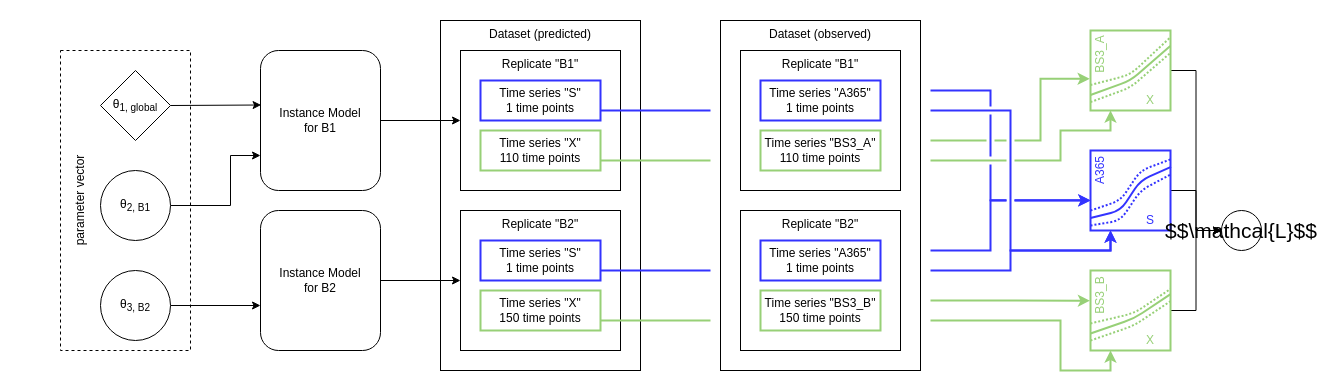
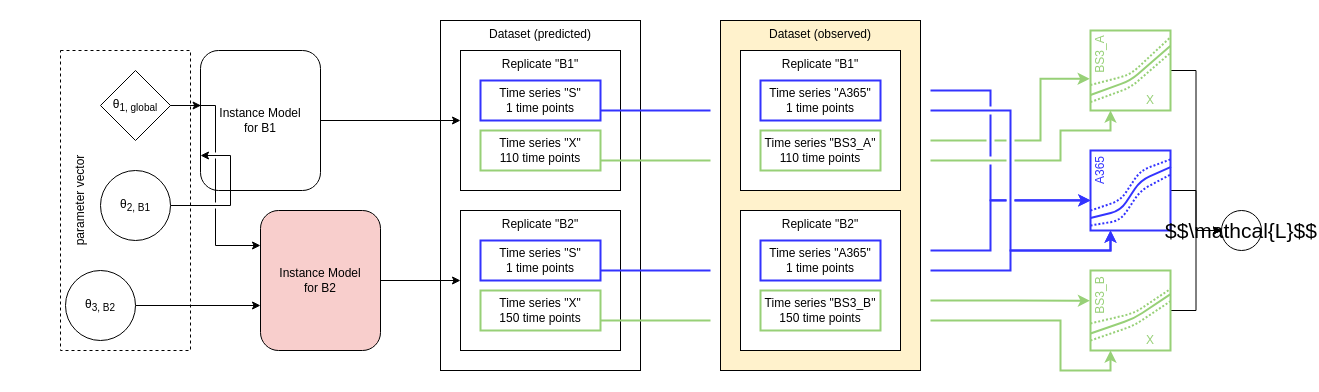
  <mxCell id="0" />
  <mxCell id="1" parent="0" />
  <mxCell id="2" value="Dataset (predicted)" style="rounded=0;whiteSpace=wrap;html=1;horizontal=1;verticalAlign=top;" parent="1" vertex="1"><mxGeometry x="440" width="200" height="350" as="geometry" y="20" /></mxCell>
  <mxCell id="3" value="Replicate &quot;B1&quot;" style="rounded=0;whiteSpace=wrap;html=1;verticalAlign=top;" parent="1" vertex="1"><mxGeometry x="460" y="50" width="160" height="140" as="geometry" /></mxCell>
  <mxCell id="4" value="" style="rounded=0;whiteSpace=wrap;html=1;dashed=1;" parent="1" vertex="1"><mxGeometry y="50" width="130" height="300" as="geometry" x="60" /></mxCell>
  <mxCell id="5" style="edgeStyle=orthogonalEdgeStyle;rounded=0;jumpStyle=gap;orthogonalLoop=1;jettySize=auto;html=1;exitX=1;exitY=0.5;exitDx=0;exitDy=0;entryX=0;entryY=0.5;entryDx=0;entryDy=0;" parent="1" source="6" target="3" edge="1"><mxGeometry relative="1" as="geometry" /></mxCell>
- <mxCell id="6" value="&lt;div&gt;Instance Model&lt;/div&gt;&lt;div&gt;for B1&lt;br&gt;&lt;/div&gt;" style="rounded=1;whiteSpace=wrap;html=1;" parent="1" vertex="1"><mxGeometry x="260" y="50" width="120" height="140" as="geometry" /></mxCell>
+ <mxCell id="6" value="&lt;div&gt;Instance Model&lt;/div&gt;&lt;div&gt;for B1&lt;br&gt;&lt;/div&gt;" style="rounded=1;whiteSpace=wrap;html=1;" parent="1" vertex="1"><mxGeometry x="200" y="50" width="120" height="140" as="geometry" /></mxCell>
  <mxCell id="7" style="edgeStyle=orthogonalEdgeStyle;rounded=0;jumpStyle=gap;orthogonalLoop=1;jettySize=auto;html=1;exitX=1;exitY=0.5;exitDx=0;exitDy=0;entryX=0;entryY=0.5;entryDx=0;entryDy=0;" parent="1" source="8" target="13" edge="1"><mxGeometry relative="1" as="geometry" /></mxCell>
- <mxCell id="8" value="&lt;div&gt;Instance Model&lt;/div&gt;&lt;div&gt;for B2&lt;br&gt;&lt;/div&gt;" style="rounded=1;whiteSpace=wrap;html=1;" parent="1" vertex="1"><mxGeometry x="260" y="210" width="120" height="140" as="geometry" /></mxCell>
+ <mxCell id="8" value="&lt;div&gt;Instance Model&lt;/div&gt;&lt;div&gt;for B2&lt;br&gt;&lt;/div&gt;" style="rounded=1;whiteSpace=wrap;html=1;fillColor=#f8cecc;" parent="1" vertex="1"><mxGeometry x="260" y="210" width="120" height="140" as="geometry" /></mxCell>
  <mxCell id="9" style="edgeStyle=orthogonalEdgeStyle;rounded=0;jumpStyle=gap;orthogonalLoop=1;jettySize=auto;html=1;exitX=1;exitY=0.75;exitDx=0;exitDy=0;strokeColor=#3333FF;strokeWidth=2;" parent="1" source="10" edge="1"><mxGeometry relative="1" as="geometry"><mxPoint x="1110" y="230" as="targetPoint" /><Array as="points"><mxPoint x="1010" y="110" /><mxPoint x="1010" y="250" /><mxPoint x="1110" y="250" /></Array></mxGeometry></mxCell>
  <mxCell id="10" value="&lt;div&gt;Time series &quot;S&quot;&lt;/div&gt;&lt;div&gt;1 time points&lt;br&gt;&lt;/div&gt;" style="rounded=0;whiteSpace=wrap;html=1;strokeColor=#3333FF;strokeWidth=2;" parent="1" vertex="1"><mxGeometry x="480" y="80" width="120" height="40" as="geometry" /></mxCell>
  <mxCell id="11" style="edgeStyle=orthogonalEdgeStyle;rounded=0;jumpStyle=gap;orthogonalLoop=1;jettySize=auto;html=1;exitX=1;exitY=0.75;exitDx=0;exitDy=0;strokeColor=#97D077;strokeWidth=2;entryX=0.25;entryY=1;entryDx=0;entryDy=0;" parent="1" source="12" target="34" edge="1"><mxGeometry relative="1" as="geometry"><mxPoint x="1090" y="100" as="targetPoint" /><Array as="points"><mxPoint x="1060" y="160" /><mxPoint x="1060" y="130" /><mxPoint x="1110" y="130" /></Array></mxGeometry></mxCell>
  <mxCell id="12" value="&lt;div&gt;Time series &quot;X&quot;&lt;/div&gt;&lt;div&gt;110 time points&lt;br&gt;&lt;/div&gt;" style="rounded=0;whiteSpace=wrap;html=1;strokeColor=#97D077;strokeWidth=2;" parent="1" vertex="1"><mxGeometry x="480" y="130" width="120" height="40" as="geometry" /></mxCell>
  <mxCell id="13" value="Replicate &quot;B2&quot;" style="rounded=0;whiteSpace=wrap;html=1;verticalAlign=top;" parent="1" vertex="1"><mxGeometry x="460" y="210" width="160" height="140" as="geometry" /></mxCell>
  <mxCell id="14" style="edgeStyle=orthogonalEdgeStyle;rounded=0;jumpStyle=gap;orthogonalLoop=1;jettySize=auto;html=1;exitX=1;exitY=0.75;exitDx=0;exitDy=0;strokeColor=#3333FF;strokeWidth=2;entryX=0.25;entryY=1;entryDx=0;entryDy=0;" parent="1" source="15" target="46" edge="1"><mxGeometry relative="1" as="geometry"><mxPoint x="1090" y="220" as="targetPoint" /><Array as="points"><mxPoint x="1010" y="270" /><mxPoint x="1010" y="250" /><mxPoint x="1110" y="250" /></Array></mxGeometry></mxCell>
  <mxCell id="15" value="&lt;div&gt;Time series &quot;S&quot;&lt;/div&gt;&lt;div&gt;1 time points&lt;br&gt;&lt;/div&gt;" style="rounded=0;whiteSpace=wrap;html=1;strokeColor=#3333FF;strokeWidth=2;" parent="1" vertex="1"><mxGeometry x="480" y="240" width="120" height="40" as="geometry" /></mxCell>
  <mxCell id="16" style="edgeStyle=orthogonalEdgeStyle;rounded=0;jumpStyle=gap;orthogonalLoop=1;jettySize=auto;html=1;exitX=1;exitY=0.75;exitDx=0;exitDy=0;entryX=0.25;entryY=1;entryDx=0;entryDy=0;strokeColor=#97D077;strokeWidth=2;" parent="1" source="17" target="40" edge="1"><mxGeometry relative="1" as="geometry"><Array as="points"><mxPoint x="1060" y="320" /><mxPoint x="1060" y="370" /><mxPoint x="1110" y="370" /></Array></mxGeometry></mxCell>
  <mxCell id="17" value="&lt;div&gt;Time series &quot;X&quot;&lt;/div&gt;&lt;div&gt;150 time points&lt;br&gt;&lt;/div&gt;" style="rounded=0;whiteSpace=wrap;html=1;strokeColor=#97D077;strokeWidth=2;" parent="1" vertex="1"><mxGeometry x="480" y="290" width="120" height="40" as="geometry" /></mxCell>
  <mxCell id="18" style="edgeStyle=orthogonalEdgeStyle;rounded=0;orthogonalLoop=1;jettySize=auto;html=1;exitX=1;exitY=0.5;exitDx=0;exitDy=0;entryX=0;entryY=0.5;entryDx=0;entryDy=0;" parent="1" source="34" target="27" edge="1"><mxGeometry relative="1" as="geometry" /></mxCell>
  <mxCell id="19" style="edgeStyle=orthogonalEdgeStyle;rounded=0;orthogonalLoop=1;jettySize=auto;html=1;exitX=1;exitY=0.5;exitDx=0;exitDy=0;entryX=0;entryY=0.5;entryDx=0;entryDy=0;" parent="1" source="46" target="27" edge="1"><mxGeometry relative="1" as="geometry"><mxPoint x="1220" y="230" as="targetPoint" /></mxGeometry></mxCell>
  <mxCell id="20" style="edgeStyle=orthogonalEdgeStyle;rounded=0;orthogonalLoop=1;jettySize=auto;html=1;exitX=1;exitY=0.5;exitDx=0;exitDy=0;entryX=0;entryY=0.5;entryDx=0;entryDy=0;" parent="1" source="40" target="27" edge="1"><mxGeometry relative="1" as="geometry" /></mxCell>
  <mxCell id="21" style="edgeStyle=orthogonalEdgeStyle;rounded=0;jumpStyle=gap;orthogonalLoop=1;jettySize=auto;html=1;exitX=1;exitY=0.5;exitDx=0;exitDy=0;entryX=0.005;entryY=0.389;entryDx=0;entryDy=0;entryPerimeter=0;" parent="1" source="22" target="6" edge="1"><mxGeometry relative="1" as="geometry" /></mxCell>
  <mxCell id="22" value="θ&lt;sub&gt;1, global&lt;/sub&gt;" style="rhombus;whiteSpace=wrap;html=1;" parent="1" vertex="1"><mxGeometry x="100" y="70" width="70" height="70" as="geometry" /></mxCell>
  <mxCell id="23" style="edgeStyle=orthogonalEdgeStyle;rounded=0;orthogonalLoop=1;jettySize=auto;html=1;exitX=1;exitY=0.5;exitDx=0;exitDy=0;entryX=0;entryY=0.75;entryDx=0;entryDy=0;" parent="1" source="24" target="6" edge="1"><mxGeometry relative="1" as="geometry"><Array as="points"><mxPoint x="230" y="205" /><mxPoint x="230" y="155" /></Array></mxGeometry></mxCell>
  <mxCell id="24" value="θ&lt;sub&gt;2, B1&lt;/sub&gt;" style="ellipse;whiteSpace=wrap;html=1;" parent="1" vertex="1"><mxGeometry x="100" y="170" width="70" height="70" as="geometry" /></mxCell>
  <mxCell id="25" style="edgeStyle=orthogonalEdgeStyle;rounded=0;jumpStyle=gap;orthogonalLoop=1;jettySize=auto;html=1;exitX=1;exitY=0.5;exitDx=0;exitDy=0;" parent="1" source="26" edge="1"><mxGeometry relative="1" as="geometry"><mxPoint x="260" y="305" as="targetPoint" /></mxGeometry></mxCell>
- <mxCell id="26" value="θ&lt;sub&gt;3, B2&lt;/sub&gt;" style="ellipse;whiteSpace=wrap;html=1;" parent="1" vertex="1"><mxGeometry x="100" y="270" width="70" height="70" as="geometry" /></mxCell>
+ <mxCell id="26" value="θ&lt;sub&gt;3, B2&lt;/sub&gt;" style="ellipse;whiteSpace=wrap;html=1;" parent="1" vertex="1"><mxGeometry x="65" y="270" width="70" height="70" as="geometry" /></mxCell>
  <mxCell id="27" value="" style="ellipse;whiteSpace=wrap;html=1;" parent="1" vertex="1"><mxGeometry x="1221" y="210" width="40" height="40" as="geometry" /></mxCell>
  <mxCell id="28" value="parameter vector" style="text;html=1;strokeColor=none;fillColor=none;align=center;verticalAlign=middle;whiteSpace=wrap;rounded=0;rotation=-90;" parent="1" vertex="1"><mxGeometry x="20" y="190" width="120" height="20" as="geometry" /></mxCell>
+ <mxCell id="29" style="edgeStyle=orthogonalEdgeStyle;rounded=0;orthogonalLoop=1;jettySize=auto;html=1;exitX=1;exitY=0.5;exitDx=0;exitDy=0;entryX=0;entryY=0.25;entryDx=0;entryDy=0;jumpStyle=gap;" parent="1" source="22" target="8" edge="1"><mxGeometry relative="1" as="geometry" /></mxCell>
  <mxCell id="30" style="edgeStyle=orthogonalEdgeStyle;rounded=0;jumpStyle=gap;orthogonalLoop=1;jettySize=auto;html=1;exitX=1;exitY=0.25;exitDx=0;exitDy=0;strokeColor=#3333FF;strokeWidth=2;" parent="1" source="59" edge="1"><mxGeometry relative="1" as="geometry"><mxPoint x="1090" y="200" as="targetPoint" /><Array as="points"><mxPoint x="990" y="250" /><mxPoint x="990" y="200" /></Array></mxGeometry></mxCell>
  <mxCell id="31" style="edgeStyle=orthogonalEdgeStyle;rounded=0;jumpStyle=gap;orthogonalLoop=1;jettySize=auto;html=1;exitX=1;exitY=0.25;exitDx=0;exitDy=0;entryX=0.37;entryY=-0.027;entryDx=0;entryDy=0;entryPerimeter=0;strokeColor=#97D077;strokeWidth=2;" parent="1" source="60" target="42" edge="1"><mxGeometry relative="1" as="geometry" /></mxCell>
  <mxCell id="32" style="edgeStyle=orthogonalEdgeStyle;rounded=0;jumpStyle=gap;orthogonalLoop=1;jettySize=auto;html=1;exitX=1;exitY=0.25;exitDx=0;exitDy=0;entryX=-0.002;entryY=0.622;entryDx=0;entryDy=0;entryPerimeter=0;strokeColor=#3333FF;strokeWidth=2;" parent="1" source="57" target="46" edge="1"><mxGeometry relative="1" as="geometry"><mxPoint x="1089" y="180" as="targetPoint" /><Array as="points"><mxPoint x="990" y="90" /><mxPoint x="990" y="200" /></Array></mxGeometry></mxCell>
  <mxCell id="33" style="edgeStyle=orthogonalEdgeStyle;rounded=0;jumpStyle=gap;orthogonalLoop=1;jettySize=auto;html=1;exitX=1;exitY=0.25;exitDx=0;exitDy=0;entryX=-0.106;entryY=-0.04;entryDx=0;entryDy=0;entryPerimeter=0;strokeColor=#97D077;strokeWidth=2;" parent="1" source="58" target="36" edge="1"><mxGeometry relative="1" as="geometry"><Array as="points"><mxPoint x="1040" y="140" /><mxPoint x="1040" y="78" /></Array></mxGeometry></mxCell>
  <mxCell id="34" value="" style="rounded=0;whiteSpace=wrap;html=1;strokeWidth=2;strokeColor=#97D077;" parent="1" vertex="1"><mxGeometry x="1090" y="30" width="80" height="80" as="geometry" /></mxCell>
  <mxCell id="35" value="X" style="text;html=1;strokeColor=none;fillColor=none;align=center;verticalAlign=middle;whiteSpace=wrap;rounded=0;fontColor=#97D077;" parent="1" vertex="1"><mxGeometry x="1130" y="90" width="40" height="20" as="geometry" /></mxCell>
  <mxCell id="36" value="BS3_A" style="text;html=1;strokeColor=none;fillColor=none;align=center;verticalAlign=middle;whiteSpace=wrap;rounded=0;rotation=-90;fontColor=#97D077;" parent="1" vertex="1"><mxGeometry x="1080" y="44" width="40" height="20" as="geometry" /></mxCell>
  <mxCell id="37" value="" style="endArrow=none;dashed=1;html=1;dashPattern=1 1;strokeWidth=2;exitX=0.851;exitY=0.188;exitDx=0;exitDy=0;exitPerimeter=0;entryX=0.993;entryY=0.285;entryDx=0;entryDy=0;entryPerimeter=0;strokeColor=#97D077;" parent="1" target="34" edge="1"><mxGeometry x="1030" y="10" width="50" height="50" as="geometry"><mxPoint x="1090.001" y="101.556" as="sourcePoint" /><mxPoint x="1169.68" y="62.44" as="targetPoint" /><Array as="points"><mxPoint x="1130" y="87" /></Array></mxGeometry></mxCell>
  <mxCell id="38" value="" style="endArrow=none;dashed=1;html=1;dashPattern=1 1;strokeWidth=2;exitX=-0.001;exitY=0.662;exitDx=0;exitDy=0;exitPerimeter=0;entryX=0.986;entryY=0.097;entryDx=0;entryDy=0;entryPerimeter=0;strokeColor=#97D077;" parent="1" target="34" edge="1"><mxGeometry x="1030" y="10" width="50" height="50" as="geometry"><mxPoint x="1089.92" y="84.52" as="sourcePoint" /><mxPoint x="1170" y="50" as="targetPoint" /><Array as="points"><mxPoint x="1130" y="74" /></Array></mxGeometry></mxCell>
  <mxCell id="39" value="" style="endArrow=none;html=1;strokeWidth=2;exitX=0.851;exitY=0.188;exitDx=0;exitDy=0;exitPerimeter=0;entryX=0.997;entryY=0.194;entryDx=0;entryDy=0;entryPerimeter=0;strokeColor=#97D077;" parent="1" target="34" edge="1"><mxGeometry x="1030" y="10" width="50" height="50" as="geometry"><mxPoint x="1090.001" y="94.556" as="sourcePoint" /><mxPoint x="1169.68" y="55.44" as="targetPoint" /><Array as="points"><mxPoint x="1130" y="80" /></Array></mxGeometry></mxCell>
  <mxCell id="40" value="" style="rounded=0;whiteSpace=wrap;html=1;strokeWidth=2;strokeColor=#97D077;" parent="1" vertex="1"><mxGeometry x="1090" y="270" width="80" height="80" as="geometry" /></mxCell>
  <mxCell id="41" value="X" style="text;html=1;strokeColor=none;fillColor=none;align=center;verticalAlign=middle;whiteSpace=wrap;rounded=0;fontColor=#97D077;" parent="1" vertex="1"><mxGeometry x="1130" y="330" width="40" height="20" as="geometry" /></mxCell>
  <mxCell id="42" value="BS3_B" style="text;html=1;strokeColor=none;fillColor=none;align=center;verticalAlign=middle;whiteSpace=wrap;rounded=0;rotation=-90;fontColor=#97D077;" parent="1" vertex="1"><mxGeometry x="1080" y="285" width="40" height="20" as="geometry" /></mxCell>
  <mxCell id="43" value="" style="endArrow=none;dashed=1;html=1;dashPattern=1 1;strokeWidth=2;exitX=0.851;exitY=0.188;exitDx=0;exitDy=0;exitPerimeter=0;entryX=0.996;entryY=0.386;entryDx=0;entryDy=0;entryPerimeter=0;strokeColor=#97D077;" parent="1" target="40" edge="1"><mxGeometry x="1030" y="250" width="50" height="50" as="geometry"><mxPoint x="1090.001" y="339.996" as="sourcePoint" /><mxPoint x="1163.44" y="305.06" as="targetPoint" /><Array as="points"><mxPoint x="1133.44" y="325.06" /></Array></mxGeometry></mxCell>
  <mxCell id="44" value="" style="endArrow=none;dashed=1;html=1;dashPattern=1 1;strokeWidth=2;exitX=-0.001;exitY=0.662;exitDx=0;exitDy=0;exitPerimeter=0;entryX=0.996;entryY=0.386;entryDx=0;entryDy=0;entryPerimeter=0;strokeColor=#97D077;" parent="1" source="40" edge="1"><mxGeometry x="1030" y="250" width="50" height="50" as="geometry"><mxPoint x="1090.321" y="327.556" as="sourcePoint" /><mxPoint x="1170" y="288.44" as="targetPoint" /><Array as="points"><mxPoint x="1133.76" y="312.62" /></Array></mxGeometry></mxCell>
  <mxCell id="45" value="" style="endArrow=none;html=1;strokeWidth=2;exitX=0.851;exitY=0.188;exitDx=0;exitDy=0;exitPerimeter=0;entryX=0.996;entryY=0.386;entryDx=0;entryDy=0;entryPerimeter=0;strokeColor=#97D077;" parent="1" edge="1"><mxGeometry x="1030" y="250" width="50" height="50" as="geometry"><mxPoint x="1090.001" y="332.996" as="sourcePoint" /><mxPoint x="1169.68" y="293.88" as="targetPoint" /><Array as="points"><mxPoint x="1133.44" y="318.06" /></Array></mxGeometry></mxCell>
  <mxCell id="46" value="" style="rounded=0;whiteSpace=wrap;html=1;strokeColor=#3333FF;strokeWidth=2;" parent="1" vertex="1"><mxGeometry x="1090" y="150" width="80" height="80" as="geometry" /></mxCell>
- <mxCell id="47" value="S" style="text;html=1;strokeColor=none;fillColor=none;align=center;verticalAlign=middle;whiteSpace=wrap;rounded=0;fontColor=#3333FF;" parent="1" vertex="1"><mxGeometry x="1130" y="210" width="40" height="20" as="geometry" /></mxCell>
  <mxCell id="48" value="A365" style="text;html=1;strokeColor=none;fillColor=none;align=center;verticalAlign=middle;whiteSpace=wrap;rounded=0;rotation=-90;fontColor=#3333FF;" parent="1" vertex="1"><mxGeometry x="1080" y="160" width="40" height="20" as="geometry" /></mxCell>
  <mxCell id="49" value="" style="endArrow=none;dashed=1;html=1;dashPattern=1 1;strokeWidth=2;exitX=0;exitY=0.75;exitDx=0;exitDy=0;entryX=1.01;entryY=0.108;entryDx=0;entryDy=0;entryPerimeter=0;strokeColor=#3333FF;" parent="1" source="46" target="46" edge="1"><mxGeometry x="1030" y="130" width="50" height="50" as="geometry"><mxPoint x="1089.92" y="204.52" as="sourcePoint" /><mxPoint x="1170" y="170" as="targetPoint" /><Array as="points"><mxPoint x="1120" y="200" /><mxPoint x="1140" y="170" /></Array></mxGeometry></mxCell>
  <mxCell id="50" value="" style="endArrow=none;html=1;strokeWidth=2;exitX=0;exitY=0.844;exitDx=0;exitDy=0;exitPerimeter=0;entryX=1.007;entryY=0.205;entryDx=0;entryDy=0;entryPerimeter=0;strokeColor=#3333FF;" parent="1" source="46" target="46" edge="1"><mxGeometry x="1030" y="130" width="50" height="50" as="geometry"><mxPoint x="1090.001" y="214.556" as="sourcePoint" /><mxPoint x="1169.68" y="175.44" as="targetPoint" /><Array as="points"><mxPoint x="1120" y="210" /><mxPoint x="1140" y="180" /></Array></mxGeometry></mxCell>
  <mxCell id="51" value="" style="endArrow=none;dashed=1;html=1;dashPattern=1 1;strokeWidth=2;exitX=0;exitY=0.75;exitDx=0;exitDy=0;entryX=1.01;entryY=0.108;entryDx=0;entryDy=0;entryPerimeter=0;strokeColor=#3333FF;" parent="1" edge="1"><mxGeometry x="1030" y="130" width="50" height="50" as="geometry"><mxPoint x="1090" y="225" as="sourcePoint" /><mxPoint x="1170.8" y="173.64" as="targetPoint" /><Array as="points"><mxPoint x="1120" y="220" /><mxPoint x="1140" y="190" /></Array></mxGeometry></mxCell>
  <mxCell id="52" value="" style="rounded=0;whiteSpace=wrap;html=1;strokeColor=none;" parent="1" vertex="1"><mxGeometry x="710" y="80" width="220" height="280" as="geometry" /></mxCell>
  <mxCell id="53" value="" style="group" parent="1" vertex="1" connectable="0"><mxGeometry x="720" width="200" height="350" as="geometry" y="20" /></mxCell>
- <mxCell id="54" value="Dataset (observed)" style="rounded=0;whiteSpace=wrap;html=1;verticalAlign=top;" parent="53" vertex="1"><mxGeometry width="200" height="350" as="geometry" /></mxCell>
+ <mxCell id="54" value="Dataset (observed)" style="rounded=0;whiteSpace=wrap;html=1;verticalAlign=top;fillColor=#fff2cc;" parent="53" vertex="1"><mxGeometry width="200" height="350" as="geometry" /></mxCell>
  <mxCell id="55" value="Replicate &quot;B1&quot;" style="rounded=0;whiteSpace=wrap;html=1;verticalAlign=top;" parent="53" vertex="1"><mxGeometry x="20" y="30" width="160" height="140" as="geometry" /></mxCell>
  <mxCell id="56" value="Replicate &quot;B2&quot;" style="rounded=0;whiteSpace=wrap;html=1;verticalAlign=top;" parent="53" vertex="1"><mxGeometry x="20" y="190" width="160" height="140" as="geometry" /></mxCell>
  <mxCell id="57" value="&lt;div&gt;Time series &quot;A365&quot;&lt;/div&gt;&lt;div&gt;1 time points&lt;br&gt;&lt;/div&gt;" style="rounded=0;whiteSpace=wrap;html=1;strokeColor=#3333FF;strokeWidth=2;" parent="53" vertex="1"><mxGeometry x="40" y="60" width="120" height="40" as="geometry" /></mxCell>
  <mxCell id="58" value="&lt;div&gt;Time series &quot;BS3_A&quot;&lt;/div&gt;&lt;div&gt;110 time points&lt;br&gt;&lt;/div&gt;" style="rounded=0;whiteSpace=wrap;html=1;strokeColor=#97D077;strokeWidth=2;" parent="53" vertex="1"><mxGeometry x="40" y="110" width="120" height="40" as="geometry" /></mxCell>
  <mxCell id="59" value="&lt;div&gt;Time series &quot;A365&quot;&lt;/div&gt;&lt;div&gt;1 time points&lt;br&gt;&lt;/div&gt;" style="rounded=0;whiteSpace=wrap;html=1;strokeColor=#3333FF;strokeWidth=2;" parent="53" vertex="1"><mxGeometry x="40" y="220" width="120" height="40" as="geometry" /></mxCell>
  <mxCell id="60" value="&lt;div&gt;Time series &quot;BS3_B&quot;&lt;/div&gt;&lt;div&gt;150 time points&lt;br&gt;&lt;/div&gt;" style="rounded=0;whiteSpace=wrap;html=1;strokeColor=#97D077;strokeWidth=2;" parent="53" vertex="1"><mxGeometry x="40" y="270" width="120" height="40" as="geometry" /></mxCell>
  <mxCell id="61" value="$$\mathcal{L}$$" style="text;html=1;strokeColor=none;fillColor=none;align=center;verticalAlign=middle;whiteSpace=wrap;rounded=0;fontSize=21;" parent="1" vertex="1"><mxGeometry x="1231" y="220" width="20" height="20" as="geometry" /></mxCell>
